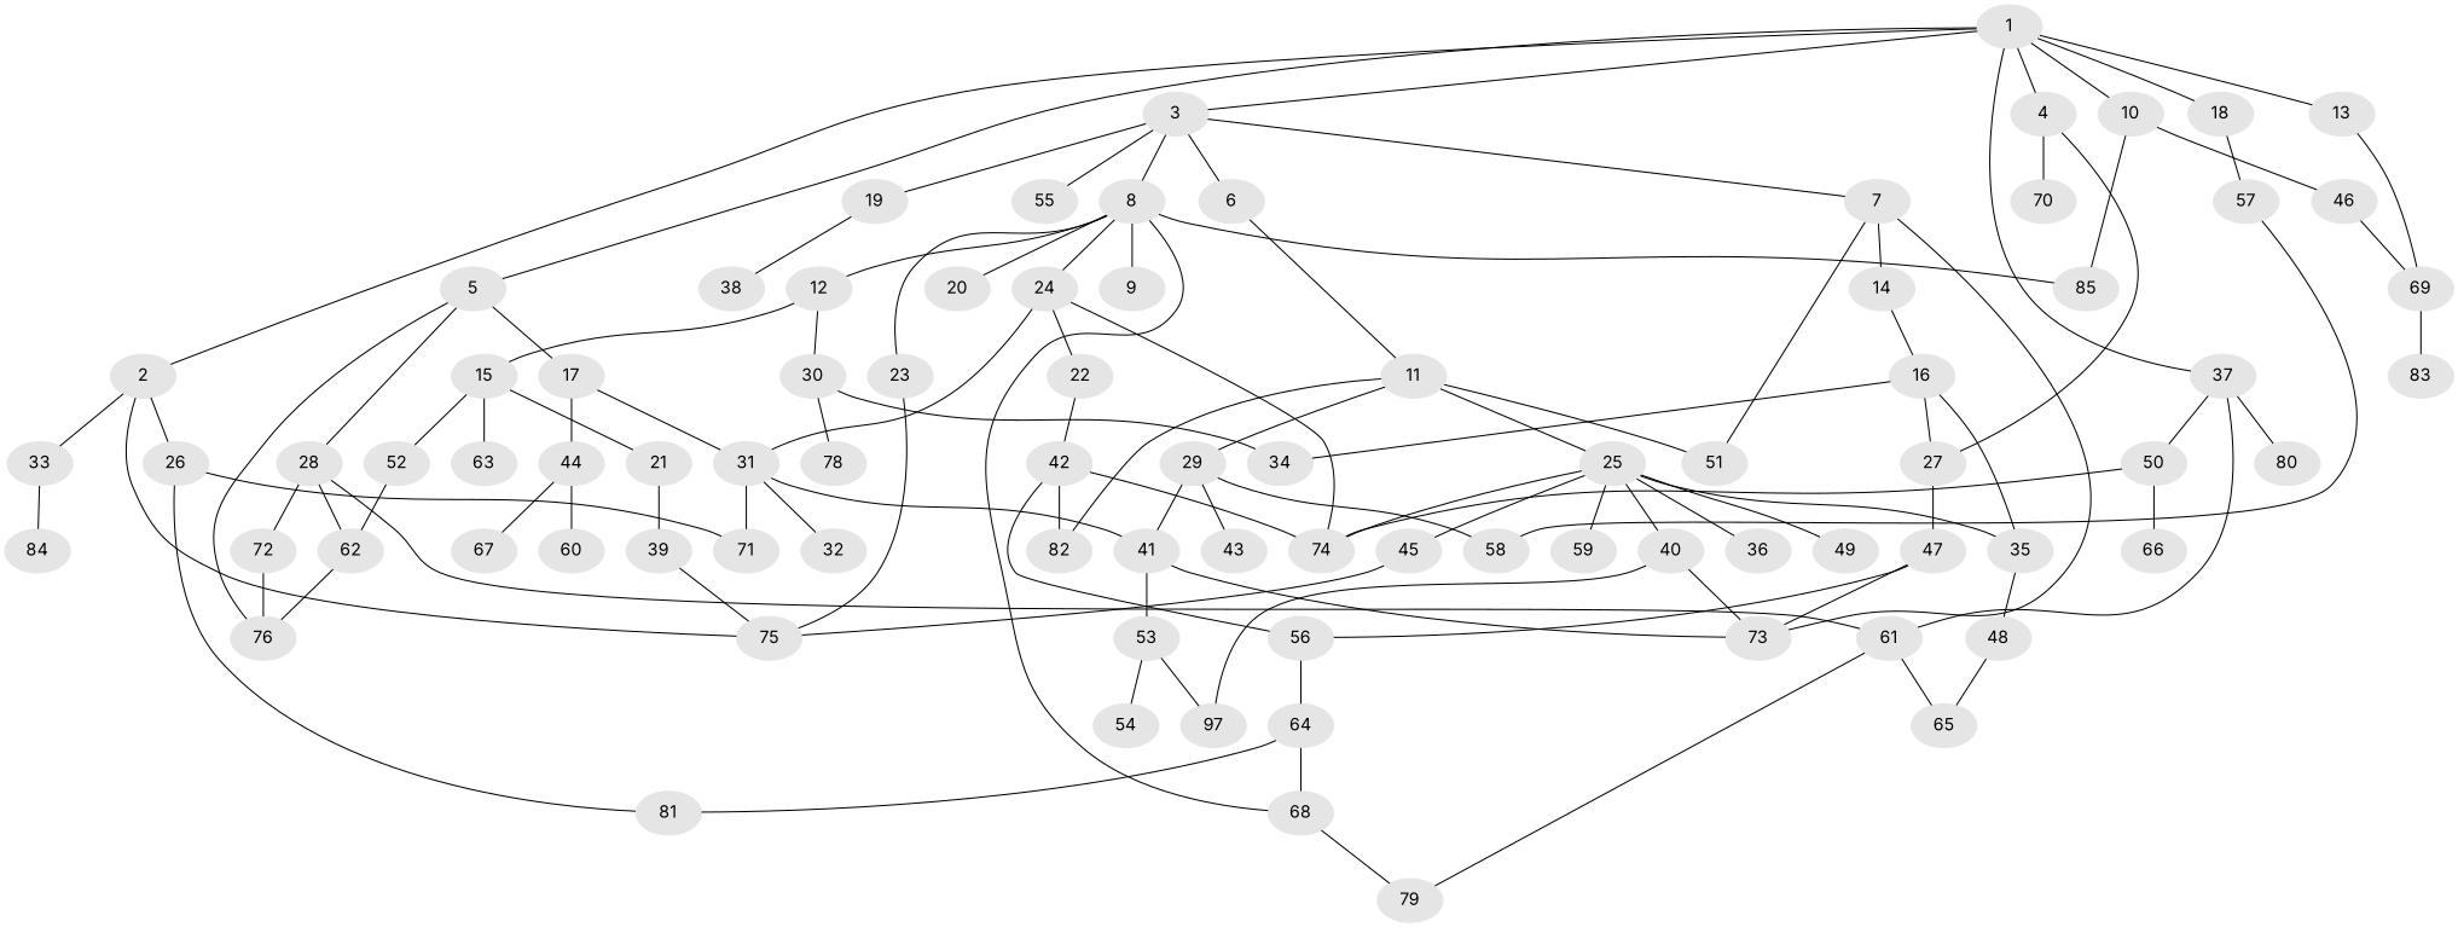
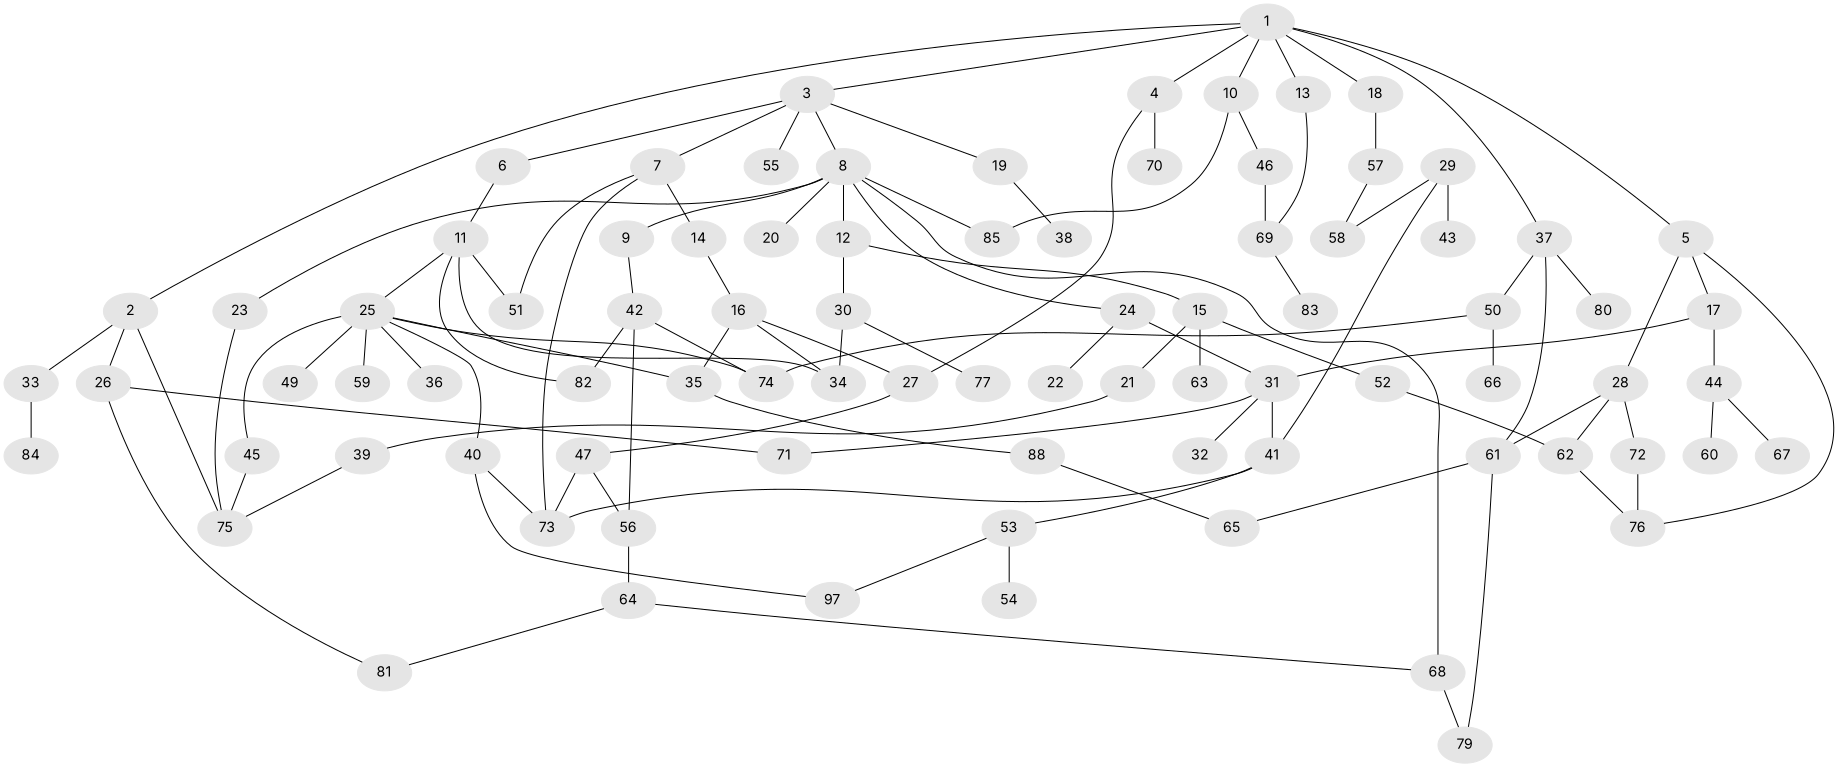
  graph {
    fontname=Inter
    node [color=gray90 fontname=Inter style=filled]
    edge [fontname=Inter]
    1
    2
    3
    4
    5
    10
    13
    18
    37
    26
    33
    75
    6
    7
    8
    19
    55
    27
    70
    17
    28
    76
    85
    46
    69
    57
    61
    50
    80
    71
    81
    84
    11
    14
    51
    73
    9
    12
    20
    23
    24
    68
    38
    47
    31
    44
    62
    72
    25
    29
    82
    16
    15
    30
    22
    74
    79
    42
    35
    36
    40
    45
    49
    59
    41
    43
    58
    21
    52
    63
    34
-   78
+   78 [label=77]
    83
    39
-   48
+   48 [label=88]
    32
    60
    67
    56
    n80 [label=97]
    65
    53
    66
    54
    64
    1 -- 2
    1 -- 3
    1 -- 4
    1 -- 5
    1 -- 10
    1 -- 13
    1 -- 18
    1 -- 37
    2 -- 26
    2 -- 33
    2 -- 75
    3 -- 6
    3 -- 7
    3 -- 8
    3 -- 19
    3 -- 55
    4 -- 27
    4 -- 70
    5 -- 17
    5 -- 28
    5 -- 76
    10 -- 85
    10 -- 46
    13 -- 69
    18 -- 57
    37 -- 61
    37 -- 50
    37 -- 80
    26 -- 71
    26 -- 81
    33 -- 84
    6 -- 11
    7 -- 14
    7 -- 51
    7 -- 73
    8 -- 85
    8 -- 9
    8 -- 12
    8 -- 20
    8 -- 23
    8 -- 24
    8 -- 68
    19 -- 38
    27 -- 47
    17 -- 31
    17 -- 44
    28 -- 61
    28 -- 62
    28 -- 72
    46 -- 69
    69 -- 83
    57 -- 58
    61 -- 79
    61 -- 65
    50 -- 74
    50 -- 66
    11 -- 51
    11 -- 25
-   11 -- 29
+   11 -- 34
    11 -- 82
    14 -- 16
    12 -- 15
    12 -- 30
    23 -- 75
    24 -- 31
    24 -- 22
-   24 -- 74
    68 -- 79
    47 -- 73
    47 -- 56
    31 -- 71
    31 -- 41
    31 -- 32
    44 -- 60
    44 -- 67
    62 -- 76
    72 -- 76
    25 -- 74
    25 -- 35
    25 -- 36
    25 -- 40
    25 -- 45
    25 -- 49
    25 -- 59
    29 -- 41
    29 -- 43
    29 -- 58
    16 -- 27
    16 -- 35
    16 -- 34
    15 -- 21
    15 -- 52
    15 -- 63
    30 -- 34
    30 -- 78
-   22 -- 42
+   9 -- 42
    42 -- 82
    42 -- 74
    42 -- 56
    35 -- 48
    40 -- 73
    40 -- n80
    45 -- 75
    41 -- 73
    41 -- 53
    21 -- 39
    52 -- 62
    39 -- 75
    48 -- 65
    56 -- 64
    53 -- n80
    53 -- 54
    64 -- 81
    64 -- 68
  }
